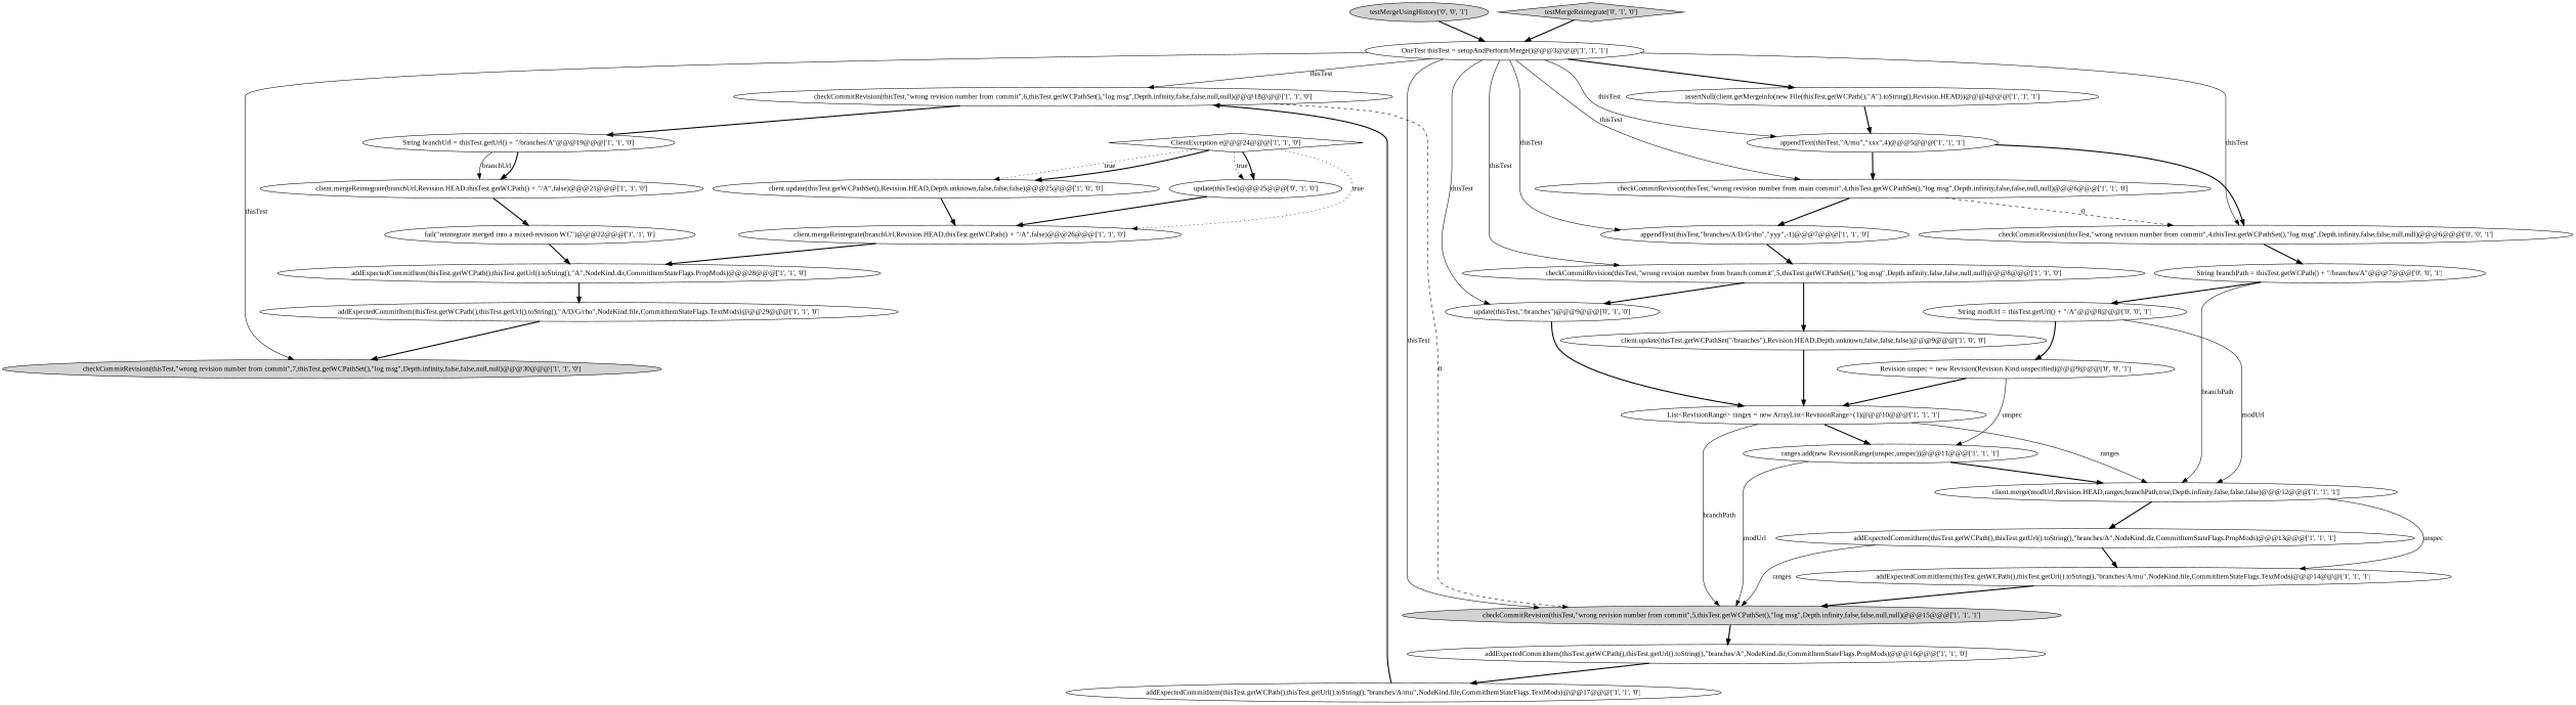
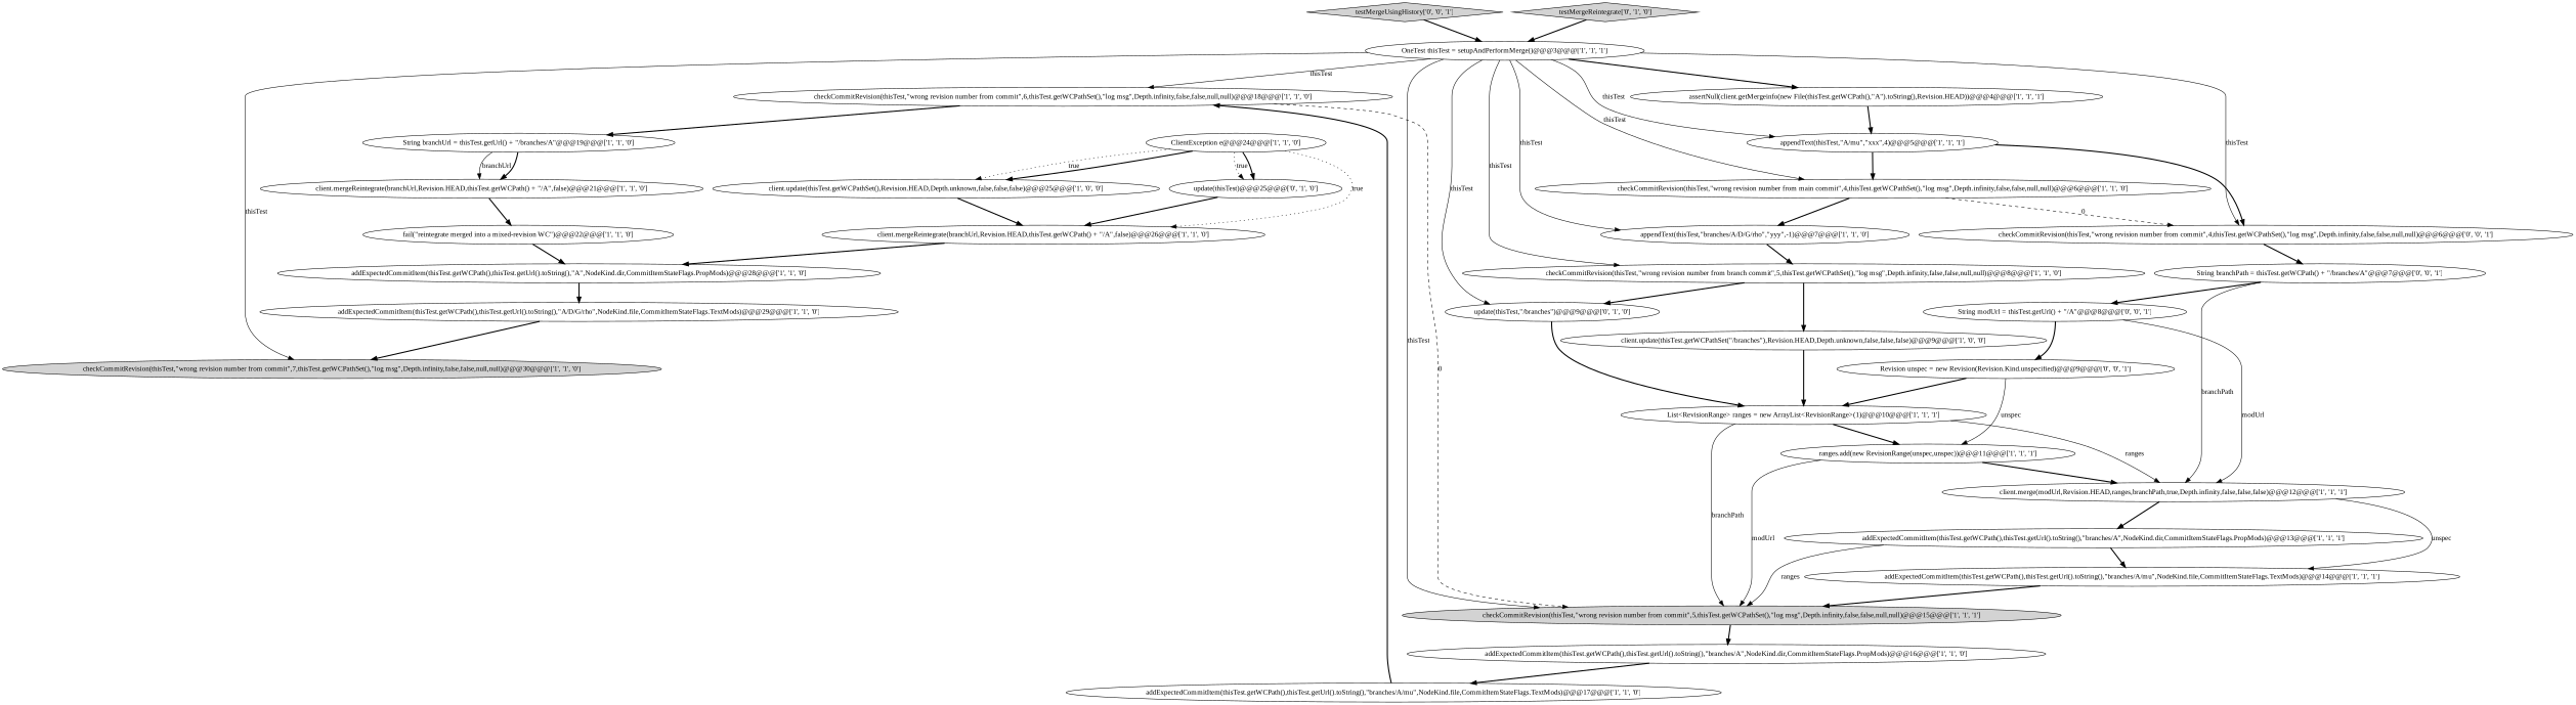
  digraph {
    fontname="Liberation Serif"
    node [fillcolor=white fontname="Liberation Serif" shape=ellipse style=filled]
    edge [fontname="Liberation Serif" style=bold]
    n1 [label="client.mergeReintegrate(branchUrl,Revision.HEAD,thisTest.getWCPath() + \"/A\",false)@@@21@@@['1', '1', '0']"]
    n2 [label="fail(\"reintegrate merged into a mixed-revision WC\")@@@22@@@['1', '1', '0']"]
    n3 [label="addExpectedCommitItem(thisTest.getWCPath(),thisTest.getUrl().toString(),\"A\",NodeKind.dir,CommitItemStateFlags.PropMods)@@@28@@@['1', '1', '0']"]
-   n4 [fillcolor=lightgray label="testMergeUsingHistory['0', '0', '1']"]
+   n4 [fillcolor=lightgray label="testMergeUsingHistory['0', '0', '1']" shape=diamond]
    n5 [label="OneTest thisTest = setupAndPerformMerge()@@@3@@@['1', '1', '1']"]
    n6 [label="checkCommitRevision(thisTest,\"wrong revision number from commit\",6,thisTest.getWCPathSet(),\"log msg\",Depth.infinity,false,false,null,null)@@@18@@@['1', '1', '0']"]
    n7 [fillcolor=lightgray label="checkCommitRevision(thisTest,\"wrong revision number from commit\",7,thisTest.getWCPathSet(),\"log msg\",Depth.infinity,false,false,null,null)@@@30@@@['1', '1', '0']"]
    n8 [label="appendText(thisTest,\"branches/A/D/G/rho\",\"yyy\",-1)@@@7@@@['1', '1', '0']"]
    n9 [label="checkCommitRevision(thisTest,\"wrong revision number from branch commit\",5,thisTest.getWCPathSet(),\"log msg\",Depth.infinity,false,false,null,null)@@@8@@@['1', '1', '0']"]
    n10 [fillcolor=lightgray label="checkCommitRevision(thisTest,\"wrong revision number from commit\",5,thisTest.getWCPathSet(),\"log msg\",Depth.infinity,false,false,null,null)@@@15@@@['1', '1', '1']"]
    n11 [label="assertNull(client.getMergeinfo(new File(thisTest.getWCPath(),\"A\").toString(),Revision.HEAD))@@@4@@@['1', '1', '1']"]
    n12 [label="appendText(thisTest,\"A/mu\",\"xxx\",4)@@@5@@@['1', '1', '1']"]
    n13 [label="checkCommitRevision(thisTest,\"wrong revision number from commit\",4,thisTest.getWCPathSet(),\"log msg\",Depth.infinity,false,false,null,null)@@@6@@@['0', '0', '1']"]
    n14 [label="checkCommitRevision(thisTest,\"wrong revision number from main commit\",4,thisTest.getWCPathSet(),\"log msg\",Depth.infinity,false,false,null,null)@@@6@@@['1', '1', '0']"]
    n15 [label="update(thisTest,\"/branches\")@@@9@@@['0', '1', '0']"]
    n16 [label="addExpectedCommitItem(thisTest.getWCPath(),thisTest.getUrl().toString(),\"branches/A/mu\",NodeKind.file,CommitItemStateFlags.TextMods)@@@17@@@['1', '1', '0']"]
    n17 [label="String branchUrl = thisTest.getUrl() + \"/branches/A\"@@@19@@@['1', '1', '0']"]
    n18 [label="client.update(thisTest.getWCPathSet(\"/branches\"),Revision.HEAD,Depth.unknown,false,false,false)@@@9@@@['1', '0', '0']"]
    n19 [label="List<RevisionRange> ranges = new ArrayList<RevisionRange>(1)@@@10@@@['1', '1', '1']"]
    n20 [label="client.merge(modUrl,Revision.HEAD,ranges,branchPath,true,Depth.infinity,false,false,false)@@@12@@@['1', '1', '1']"]
    n21 [label="ranges.add(new RevisionRange(unspec,unspec))@@@11@@@['1', '1', '1']"]
    n22 [label="addExpectedCommitItem(thisTest.getWCPath(),thisTest.getUrl().toString(),\"branches/A\",NodeKind.dir,CommitItemStateFlags.PropMods)@@@16@@@['1', '1', '0']"]
    n23 [label="addExpectedCommitItem(thisTest.getWCPath(),thisTest.getUrl().toString(),\"branches/A\",NodeKind.dir,CommitItemStateFlags.PropMods)@@@13@@@['1', '1', '1']"]
    n24 [label="addExpectedCommitItem(thisTest.getWCPath(),thisTest.getUrl().toString(),\"branches/A/mu\",NodeKind.file,CommitItemStateFlags.TextMods)@@@14@@@['1', '1', '1']"]
    n25 [fillcolor=lightgray label="testMergeReintegrate['0', '1', '0']" shape=diamond]
    n26 [label="Revision unspec = new Revision(Revision.Kind.unspecified)@@@9@@@['0', '0', '1']"]
    n27 [label="addExpectedCommitItem(thisTest.getWCPath(),thisTest.getUrl().toString(),\"A/D/G/rho\",NodeKind.file,CommitItemStateFlags.TextMods)@@@29@@@['1', '1', '0']"]
    n28 [label="String branchPath = thisTest.getWCPath() + \"/branches/A\"@@@7@@@['0', '0', '1']"]
    n29 [label="client.update(thisTest.getWCPathSet(),Revision.HEAD,Depth.unknown,false,false,false)@@@25@@@['1', '0', '0']"]
    n30 [label="client.mergeReintegrate(branchUrl,Revision.HEAD,thisTest.getWCPath() + \"/A\",false)@@@26@@@['1', '1', '0']"]
    n31 [label="String modUrl = thisTest.getUrl() + \"/A\"@@@8@@@['0', '0', '1']"]
    n32 [label="update(thisTest)@@@25@@@['0', '1', '0']"]
-   n33 [label="ClientException e@@@24@@@['1', '1', '0']" shape=diamond]
+   n33 [label="ClientException e@@@24@@@['1', '1', '0']"]
    n1 -> n2
    n2 -> n3
    n3 -> n27
    n4 -> n5
    n5 -> n6 [label=thisTest style=solid]
    n5 -> n7 [label=thisTest style=solid]
    n5 -> n8 [label=thisTest style=solid]
    n5 -> n9 [label=thisTest style=solid]
    n5 -> n10 [label=thisTest style=solid]
    n5 -> n11
    n5 -> n12 [label=thisTest style=solid]
    n5 -> n13 [label=thisTest style=solid]
    n5 -> n14 [label=thisTest style=solid]
    n5 -> n15 [label=thisTest style=solid]
    n6 -> n10 [label=0 style=dashed]
    n6 -> n17
    n8 -> n9
    n9 -> n15
    n9 -> n18
    n10 -> n22
    n11 -> n12
    n12 -> n13
    n12 -> n14
    n13 -> n28
    n14 -> n8
    n14 -> n13 [label=0 style=dashed]
    n15 -> n19
    n16 -> n6
    n17 -> n1 [label=branchUrl style=solid]
    n17 -> n1
    n18 -> n19
    n19 -> n10 [label=branchPath style=solid]
    n19 -> n20 [label=ranges style=solid]
    n19 -> n21
    n20 -> n23
    n20 -> n24 [label=unspec style=solid]
    n21 -> n10 [label=modUrl style=solid]
    n21 -> n20
    n22 -> n16
    n23 -> n10 [label=ranges style=solid]
    n23 -> n24
    n24 -> n10
    n25 -> n5
    n26 -> n19
    n26 -> n21 [label=unspec style=solid]
    n27 -> n7
    n28 -> n20 [label=branchPath style=solid]
    n28 -> n31
    n29 -> n30
    n30 -> n3
    n31 -> n20 [label=modUrl style=solid]
    n31 -> n26
    n32 -> n30
    n33 -> n29 [label=true style=dotted]
    n33 -> n29
    n33 -> n30 [label=true style=dotted]
    n33 -> n32 [label=true style=dotted]
    n33 -> n32
  }
